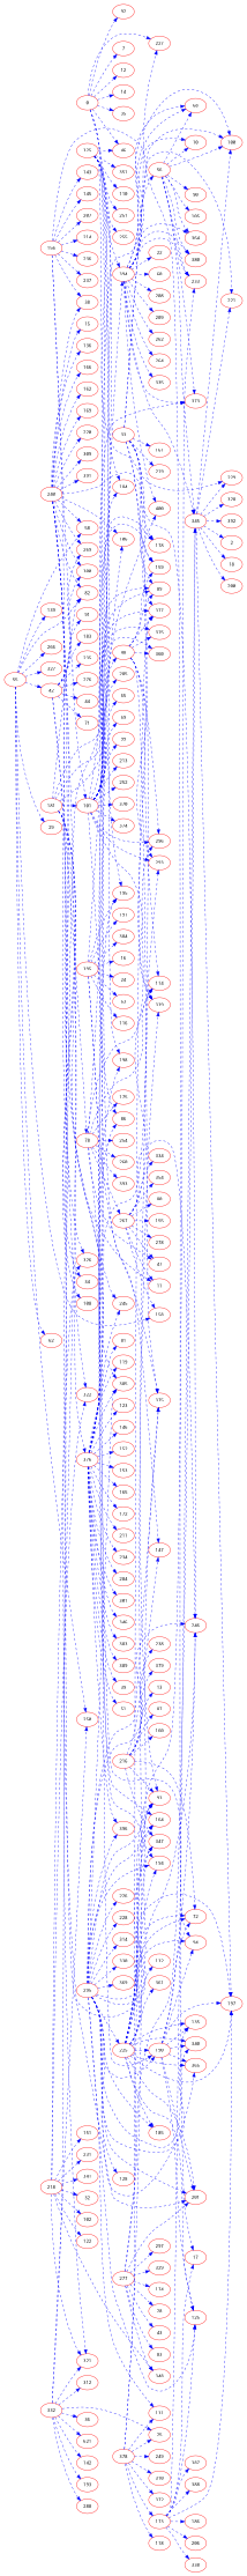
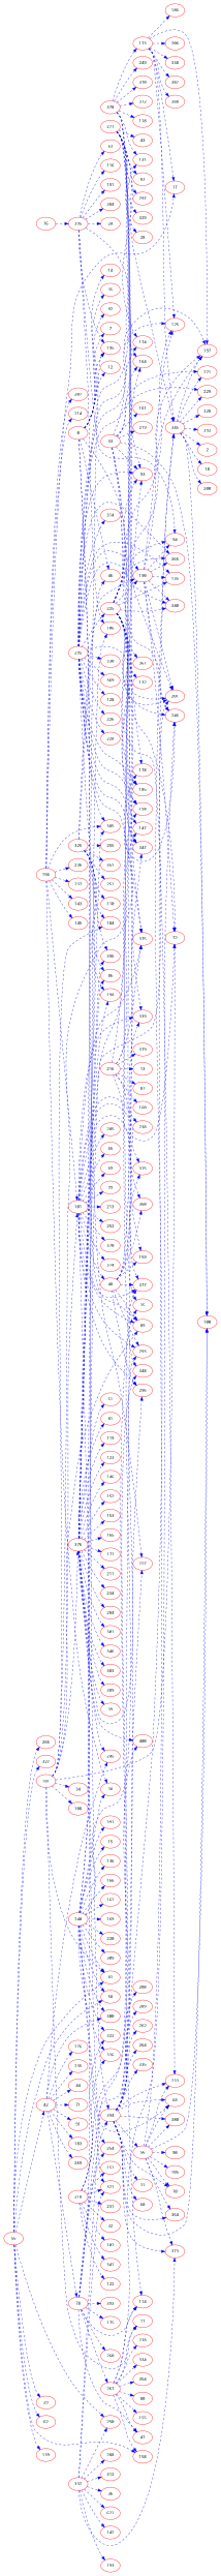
  digraph {
    rankdir=LR
    node [color=Red fontname=Courier]
    edge [color=Blue style=dashed]
    0
    7
    12
    14
    35
    46
    92
    147
    195
    227
    394
    100
    56
    10
    68
    233
    345
    364
    373
    380
    400
    22
    60
    208
    209
    262
    264
    335
    90
    105
    221
    229
    197
    2
    18
    200
    328
    392
    33
    93
    114
    161
    174
    178
    219
    246
    42
    44
    71
    78
    91
    183
    235
    245
    269
    276
    300
    296
    47
    175
    194
    254
    260
    267
    393
    158
    11
    80
    155
    278
    334
    354
    48
    89
    159
    293
    315
    339
    360
    375
    377
    55
    29
    58
    62
    82
    139
    250
    266
    327
    101
    285
    65
    69
    99
    213
    252
    370
    374
    156
    17
    38
    143
    145
    207
    214
    236
    237
    385
    173
    125
    186
    206
    338
    387
    388
    181
    34
    72
    108
    184
    376
    396
    86
    198
    39
    51
    81
    119
    123
    146
    152
    153
    165
    172
    211
    234
    284
    301
    346
    383
    389
    190
    94
    135
    201
    340
    365
    218
    32
    102
    122
    151
    231
    321
    322
    326
    341
    348
    225
    132
    164
    185
    347
    361
    240
    15
    106
    136
    166
    n171 [label=162]
    169
    220
    309
    391
    n176 [label=216]
    13
    87
    160
    238
    379
    277
    28
    43
    83
    297
    329
    295
    128
    131
    226
    228
    314
    330
    369
    325
    110
    251
    255
    351
    332
    25
    36
    n204 [label=621]
    142
    193
    288
    312
    378
    118
    249
    310
    372
    395
    16
    24
    63
    116
    191
    384
    0 -> 7
    0 -> 12
    0 -> 14
    0 -> 35
    0 -> 46
    0 -> 92
    0 -> 147
    0 -> 195
    0 -> 227
    0 -> 394
    394 -> 227
    394 -> 100
    394 -> 56
    394 -> 10
    394 -> 68
    394 -> 233
    394 -> 345
    394 -> 364
    394 -> 373
    394 -> 380
    394 -> 400
    394 -> 22
    394 -> 60
    394 -> 208
    394 -> 209
    394 -> 262
    394 -> 264
    394 -> 335
    56 -> 100
    56 -> 10
    56 -> 68
    56 -> 233
    56 -> 345
    56 -> 364
    56 -> 373
    56 -> 380
    56 -> 90
    56 -> 105
    345 -> 100
    345 -> 221
    345 -> 229
    345 -> 197
    345 -> 2
    345 -> 18
    345 -> 200
    345 -> 328
    345 -> 392
    33 -> 100
    33 -> 221
    33 -> 229
    33 -> 93
    33 -> 114
    33 -> 161
-   33 -> 159
+   33 -> 174
    33 -> 178
    33 -> 219
    33 -> 246
    42 -> 44
    42 -> 71
    42 -> 78
    42 -> 91
    42 -> 183
    42 -> 235
    42 -> 245
    42 -> 269
    42 -> 276
    42 -> 300
    78 -> 394
    78 -> 114
    78 -> 296
    78 -> 47
    78 -> 175
    78 -> 194
    78 -> 254
    78 -> 260
    78 -> 267
    78 -> 393
    267 -> 114
    267 -> 246
    267 -> 47
    267 -> 158
    267 -> 11
    267 -> 80
    267 -> 155
    267 -> 278
    267 -> 334
    267 -> 354
    48 -> 296
    48 -> 89
    48 -> 159
    48 -> 293
    48 -> 315
    48 -> 339
    48 -> 360
    48 -> 375
    48 -> 377
    55 -> 42
    55 -> 158
    55 -> 29
    55 -> 58
    55 -> 62
    55 -> 82
    55 -> 139
    55 -> 250
    55 -> 266
    55 -> 327
    101 -> 68
    101 -> 296
    101 -> 48
    101 -> 89
    101 -> 159
    101 -> 293
    101 -> 315
    101 -> 339
    101 -> 360
    101 -> 375
    101 -> 377
    101 -> 285
    101 -> 65
    101 -> 69
    101 -> 99
    101 -> 213
    101 -> 252
    101 -> 370
    101 -> 374
    156 -> 101
    156 -> 17
    156 -> 38
    156 -> 143
    156 -> 145
    156 -> 207
    156 -> 214
    156 -> 236
    156 -> 237
    156 -> 385
    173 -> 345
    173 -> 197
    173 -> 17
    173 -> 125
    173 -> 186
    173 -> 206
    173 -> 338
    173 -> 387
    173 -> 388
    181 -> 178
    181 -> 11
    181 -> 89
    181 -> 82
    181 -> 101
    181 -> 34
    181 -> 72
    181 -> 108
    181 -> 184
    181 -> 376
    376 -> 195
    376 -> 400
    376 -> 245
    376 -> 293
    376 -> 385
    376 -> 396
    376 -> 86
    376 -> 198
    376 -> 39
    376 -> 51
    376 -> 81
    376 -> 119
    376 -> 123
    376 -> 146
    376 -> 152
    376 -> 153
    376 -> 165
    376 -> 172
    376 -> 211
    376 -> 234
    376 -> 284
    376 -> 301
    376 -> 346
    376 -> 383
    376 -> 389
    190 -> 197
    190 -> 246
    190 -> 125
    190 -> 72
    190 -> 94
    190 -> 135
    190 -> 201
    190 -> 340
    190 -> 365
    218 -> 32
    218 -> 102
    218 -> 122
    218 -> 151
    218 -> 231
    218 -> 321
    218 -> 322
    218 -> 326
    218 -> 341
    218 -> 348
    225 -> 233
    225 -> 197
    225 -> 93
    225 -> 246
    225 -> 194
    225 -> 375
    225 -> 125
    225 -> 72
    225 -> 190
    225 -> 94
    225 -> 135
    225 -> 201
    225 -> 340
    225 -> 365
    225 -> 132
    225 -> 164
    225 -> 185
    225 -> 347
    225 -> 361
-   240 -> 269
+   240 -> 254
    240 -> 300
    240 -> 377
    240 -> 58
    240 -> 82
    240 -> 38
    240 -> 201
    240 -> 321
    240 -> 322
    240 -> 326
    240 -> 15
    240 -> 106
    240 -> 136
    240 -> 166
    240 -> n171
    240 -> 169
    240 -> 220
    240 -> 309
    240 -> 391
    n176 -> 147
    n176 -> 93
    n176 -> 72
    n176 -> 347
    n176 -> 13
    n176 -> 87
    n176 -> 160
    n176 -> 238
    n176 -> 379
    277 -> 345
    277 -> 93
    277 -> 174
    277 -> 201
    277 -> 348
    277 -> 28
    277 -> 43
    277 -> 83
    277 -> 297
    277 -> 329
    295 -> 197
    295 -> 93
    295 -> 246
    295 -> 194
    295 -> 375
    295 -> 385
    295 -> 125
    295 -> 396
    295 -> 190
    295 -> 135
    295 -> 201
    295 -> 340
    295 -> 365
    295 -> 225
    295 -> 164
    295 -> 185
    295 -> 347
    295 -> 128
    295 -> 131
    295 -> 226
    295 -> 228
    295 -> 314
    295 -> 330
    295 -> 369
    325 -> 46
    325 -> 89
    325 -> 184
    325 -> 86
    325 -> 198
    325 -> 190
    325 -> 110
    325 -> 251
    325 -> 255
    325 -> 351
    332 -> 373
    332 -> 250
    332 -> 321
    332 -> 25
    332 -> 36
    332 -> n204
    332 -> 142
    332 -> 193
    332 -> 288
    332 -> 312
    378 -> 339
    378 -> 377
    378 -> 173
    378 -> 131
    378 -> 25
    378 -> 118
    378 -> 249
    378 -> 310
    378 -> 372
    395 -> 195
    395 -> 94
    395 -> 164
    395 -> 106
-   395 -> 16
+   16 -> 395
    395 -> 24
    395 -> 63
    395 -> 116
    395 -> 191
    395 -> 384
  }
